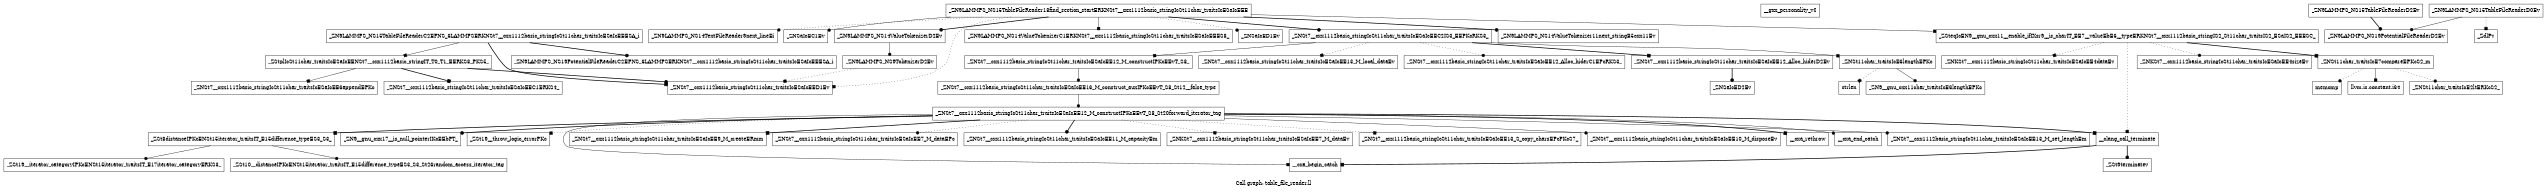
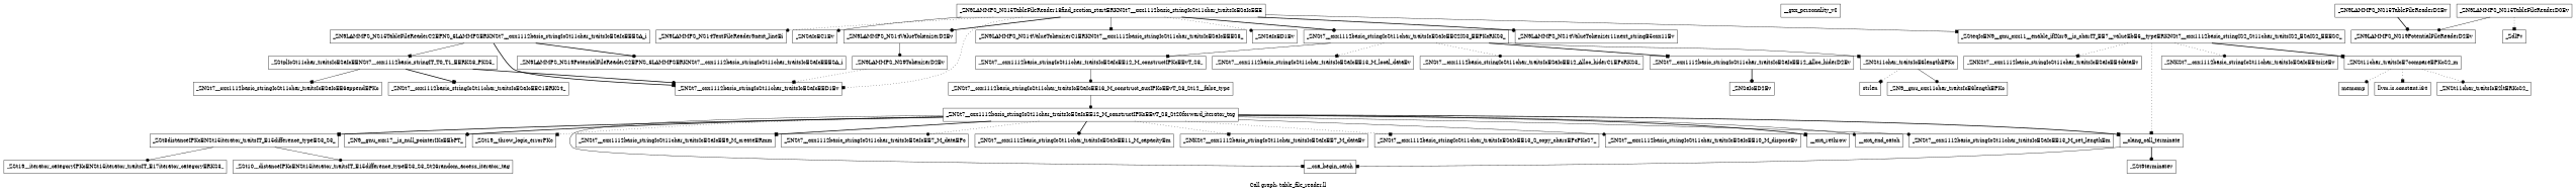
  digraph {
    label="Call graph: table_file_reader.ll"
    node [shape=record]
    edge [arrowhead=dot style=solid]
    n1 [label="{_ZN9LAMMPS_NS15TableFileReaderC2EPNS_6LAMMPSERKNSt7__cxx1112basic_stringIcSt11char_traitsIcESaIcEEESA_i}"]
    n2 [label="{_ZStplIcSt11char_traitsIcESaIcEENSt7__cxx1112basic_stringIT_T0_T1_EERKS8_PKS5_}"]
    n3 [label="{_ZN9LAMMPS_NS19PotentialFileReaderC2EPNS_6LAMMPSERKNSt7__cxx1112basic_stringIcSt11char_traitsIcESaIcEEESA_i}"]
    n4 [label="{_ZNSt7__cxx1112basic_stringIcSt11char_traitsIcESaIcEED1Ev}"]
    n5 [label="{_ZNSt7__cxx1112basic_stringIcSt11char_traitsIcESaIcEEC1ERKS4_}"]
    n6 [label="{_ZNSt7__cxx1112basic_stringIcSt11char_traitsIcESaIcEE6appendEPKc}"]
    n7 [label="{__gxx_personality_v0}"]
    n8 [label="{_ZN9LAMMPS_NS15TableFileReader18find_section_startERKNSt7__cxx1112basic_stringIcSt11char_traitsIcESaIcEEE}"]
    n9 [label="{_ZN9LAMMPS_NS14TextFileReader9next_lineEi}"]
    n10 [label="{_ZNSaIcEC1Ev}"]
    n11 [label="{_ZNSt7__cxx1112basic_stringIcSt11char_traitsIcESaIcEEC2IS3_EEPKcRKS3_}"]
    n12 [label="{_ZN9LAMMPS_NS14ValueTokenizerD2Ev}"]
    n13 [label="{_ZN9LAMMPS_NS14ValueTokenizerC1ERKNSt7__cxx1112basic_stringIcSt11char_traitsIcESaIcEEES8_}"]
    n14 [label="{_ZNSaIcED1Ev}"]
    n15 [label="{_ZSteqIcEN9__gnu_cxx11__enable_ifIXsr9__is_charIT_EE7__valueEbE6__typeERKNSt7__cxx1112basic_stringIS2_St11char_traitsIS2_ESaIS2_EEESC_}"]
    n16 [label="{_ZN9LAMMPS_NS14ValueTokenizer11next_stringB5cxx11Ev}"]
    n17 [label="{_ZNSt11char_traitsIcE6lengthEPKc}"]
    n18 [label="{_ZNSt7__cxx1112basic_stringIcSt11char_traitsIcESaIcEE13_M_local_dataEv}"]
    n19 [label="{_ZNSt7__cxx1112basic_stringIcSt11char_traitsIcESaIcEE12_Alloc_hiderC1EPcRKS3_}"]
    n20 [label="{_ZNSt7__cxx1112basic_stringIcSt11char_traitsIcESaIcEE12_M_constructIPKcEEvT_S8_}"]
    n21 [label="{_ZNSt7__cxx1112basic_stringIcSt11char_traitsIcESaIcEE12_Alloc_hiderD2Ev}"]
    n22 [label="{_ZN9LAMMPS_NS9TokenizerD2Ev}"]
    n23 [label="{_ZNKSt7__cxx1112basic_stringIcSt11char_traitsIcESaIcEE4sizeEv}"]
    n24 [label="{__clang_call_terminate}"]
    n25 [label="{_ZNKSt7__cxx1112basic_stringIcSt11char_traitsIcESaIcEE4dataEv}"]
    n26 [label="{_ZNSt11char_traitsIcE7compareEPKcS2_m}"]
    n27 [label="{_ZN9__gnu_cxx11char_traitsIcE6lengthEPKc}"]
    n28 [label="{strlen}"]
    n29 [label="{_ZNSt7__cxx1112basic_stringIcSt11char_traitsIcESaIcEE16_M_construct_auxIPKcEEvT_S8_St12__false_type}"]
    n30 [label="{_ZNSaIcED2Ev}"]
    n31 [label="{__cxa_begin_catch}"]
    n32 [label="{_ZSt9terminatev}"]
    n33 [label="{llvm.is.constant.i64}"]
    n34 [label="{_ZNSt11char_traitsIcE2ltERKcS2_}"]
    n35 [label="{memcmp}"]
    n36 [label="{_ZNSt7__cxx1112basic_stringIcSt11char_traitsIcESaIcEE12_M_constructIPKcEEvT_S8_St20forward_iterator_tag}"]
    n37 [label="{_ZN9LAMMPS_NS15TableFileReaderD2Ev}"]
    n38 [label="{_ZN9LAMMPS_NS19PotentialFileReaderD2Ev}"]
    n39 [label="{_ZN9LAMMPS_NS15TableFileReaderD0Ev}"]
    n40 [label="{_ZdlPv}"]
    n41 [label="{_ZN9__gnu_cxx17__is_null_pointerIKcEEbPT_}"]
    n42 [label="{_ZSt19__throw_logic_errorPKc}"]
    n43 [label="{_ZSt8distanceIPKcENSt15iterator_traitsIT_E15difference_typeES3_S3_}"]
    n44 [label="{_ZNSt7__cxx1112basic_stringIcSt11char_traitsIcESaIcEE9_M_createERmm}"]
    n45 [label="{_ZNSt7__cxx1112basic_stringIcSt11char_traitsIcESaIcEE7_M_dataEPc}"]
    n46 [label="{_ZNSt7__cxx1112basic_stringIcSt11char_traitsIcESaIcEE11_M_capacityEm}"]
    n47 [label="{_ZNKSt7__cxx1112basic_stringIcSt11char_traitsIcESaIcEE7_M_dataEv}"]
    n48 [label="{_ZNSt7__cxx1112basic_stringIcSt11char_traitsIcESaIcEE13_S_copy_charsEPcPKcS7_}"]
    n49 [label="{_ZNSt7__cxx1112basic_stringIcSt11char_traitsIcESaIcEE10_M_disposeEv}"]
    n50 [label="{__cxa_rethrow}"]
    n51 [label="{__cxa_end_catch}"]
    n52 [label="{_ZNSt7__cxx1112basic_stringIcSt11char_traitsIcESaIcEE13_M_set_lengthEm}"]
    n53 [label="{_ZSt19__iterator_categoryIPKcENSt15iterator_traitsIT_E17iterator_categoryERKS3_}"]
    n54 [label="{_ZSt10__distanceIPKcENSt15iterator_traitsIT_E15difference_typeES3_S3_St26random_access_iterator_tag}"]
    n1 -> n2 [arrowhead=box]
    n1 -> n3 [style=bold]
    n1 -> n4 [arrowhead=box style=bold]
    n2 -> n4 [style=bold]
    n2 -> n5 [arrowhead=box style=bold]
    n2 -> n6 [arrowhead=box]
    n8 -> n4 [arrowhead=box style=dotted]
    n8 -> n9 [style=dotted]
    n8 -> n10
    n8 -> n11 [style=bold]
    n8 -> n12 [style=bold]
    n8 -> n13 [arrowhead=box]
    n8 -> n14 [style=dotted]
    n8 -> n15 [arrowhead=box]
    n8 -> n16 [style=bold]
    n11 -> n17 [arrowhead=box]
    n11 -> n18 [arrowhead=box style=dotted]
    n11 -> n19 [style=dotted]
    n11 -> n20 [arrowhead=box]
    n11 -> n21 [arrowhead=box style=bold]
    n12 -> n22
    n15 -> n23 [style=dotted]
    n15 -> n24 [arrowhead=box style=dotted]
    n15 -> n25 [arrowhead=box style=dotted]
    n15 -> n26 [arrowhead=box style=bold]
    n17 -> n27
    n17 -> n28 [arrowhead=box style=dotted]
    n20 -> n29
    n21 -> n30 [style=bold]
    n22 -> n4 [arrowhead=box style=dotted]
-   n24 -> n31 [arrowhead=box style=bold]
+   n24 -> n31 [arrowhead=box]
    n24 -> n32 [style=bold]
-   n26 -> n33 [arrowhead=box]
+   n26 -> n33 [arrowhead=box style=dotted]
    n26 -> n34 [style=dotted]
    n26 -> n35 [style=dotted]
    n29 -> n36
    n36 -> n24 [arrowhead=box style=bold]
    n36 -> n31 [arrowhead=box]
    n36 -> n41 [style=bold]
    n36 -> n42 [arrowhead=box style=dotted]
    n36 -> n43 [arrowhead=box style=bold]
    n36 -> n44 [arrowhead=box style=bold]
    n36 -> n45 [style=dotted]
    n36 -> n46 [style=bold]
    n36 -> n47 [arrowhead=box style=dotted]
    n36 -> n48 [arrowhead=box style=dotted]
    n36 -> n49
    n36 -> n50 [arrowhead=box style=bold]
    n36 -> n51
    n36 -> n52
    n37 -> n38 [style=bold]
    n39 -> n38
    n39 -> n40 [arrowhead=box style=dotted]
    n43 -> n53
    n43 -> n54
  }
